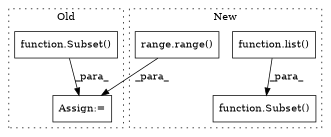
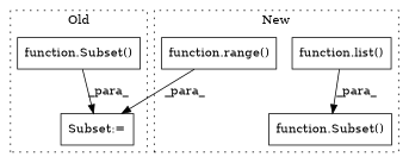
  digraph {
    node [a=75 shape=box]
    n1 [l="7,1" label="function.Subset()" s="3750,3792"]
-   n2 [a=68 l=3 label="Assign:=" s=3747]
+   n2 [a=68 l=3 label="Subset:=" s=3747]
    n3 [l="20,10" label="function.Subset()" s="4017,4073"]
-   n4 [l="6,1" label="range.range()" s="4054,4071"]
+   n4 [l="6,1" label="function.range()" s="4054,4071"]
    n5 [l="5,1" label="function.list()" s="4049,4072"]
    subgraph cluster_1 {
      label=Old
      style=dotted
      n1
      n2
    }
    subgraph cluster_2 {
      label=New
      style=dotted
      n3
      n4
      n5
    }
    n1 -> n2 [label=_para_]
    n4 -> n2 [label=_para_]
    n5 -> n3 [label=_para_]
  }
